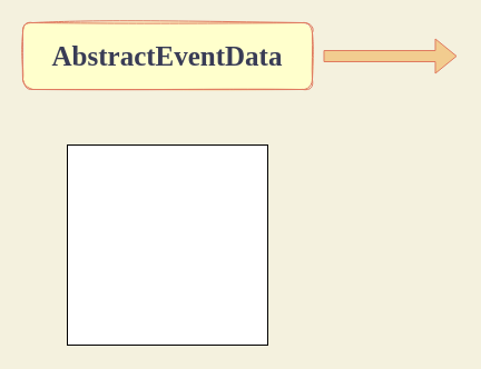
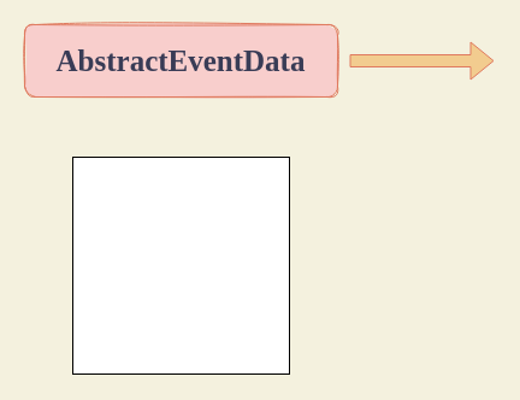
  <mxCell id="0" />
  <mxCell id="1" parent="0" />
- <mxCell id="2" value="&lt;h1 style=&quot;font-size: 25px;&quot;&gt;&lt;font face=&quot;Comic Sans MS&quot; style=&quot;font-size: 25px;&quot;&gt;AbstractEventData&lt;/font&gt;&lt;/h1&gt;" style="rounded=1;html=1;sketch=1;strokeColor=#E07A5F;fontColor=#393C56;fillStyle=solid;fillColor=#FFFFCC;whiteSpace=wrap;fontSize=25;" vertex="1" parent="1"><mxGeometry x="20" y="20" width="260" height="60" as="geometry" /></mxCell>
+ <mxCell id="2" value="&lt;h1 style=&quot;font-size: 25px;&quot;&gt;&lt;font face=&quot;Comic Sans MS&quot; style=&quot;font-size: 25px;&quot;&gt;AbstractEventData&lt;/font&gt;&lt;/h1&gt;" style="rounded=1;html=1;sketch=1;strokeColor=#E07A5F;fontColor=#393C56;fillStyle=solid;fillColor=#f8cecc;whiteSpace=wrap;fontSize=25;" vertex="1" parent="1"><mxGeometry x="20" y="20" width="260" height="60" as="geometry" /></mxCell>
  <mxCell id="3" value="" style="shape=flexArrow;endArrow=classic;html=1;strokeColor=#E07A5F;fillColor=#F2CC8F;fontSize=25;fontColor=#393C56;" edge="1" parent="1"><mxGeometry width="50" height="50" relative="1" as="geometry"><mxPoint x="290" y="50" as="sourcePoint" /><mxPoint x="410" y="50" as="targetPoint" /></mxGeometry></mxCell>
  <mxCell id="4" value="" style="endArrow=none;dashed=1;html=1;dashPattern=1 3;strokeWidth=2;fillColor=#F2CC8F;fontSize=25;fontColor=#393C56;" edge="1" parent="1" target="5"><mxGeometry width="50" height="50" relative="1" as="geometry"><mxPoint x="80" y="250" as="sourcePoint" /><mxPoint x="80" y="90" as="targetPoint" /></mxGeometry></mxCell>
  <mxCell id="5" value="" style="whiteSpace=wrap;html=1;aspect=fixed;" vertex="1" parent="1"><mxGeometry x="60" y="130" width="180" height="180" as="geometry" /></mxCell>
